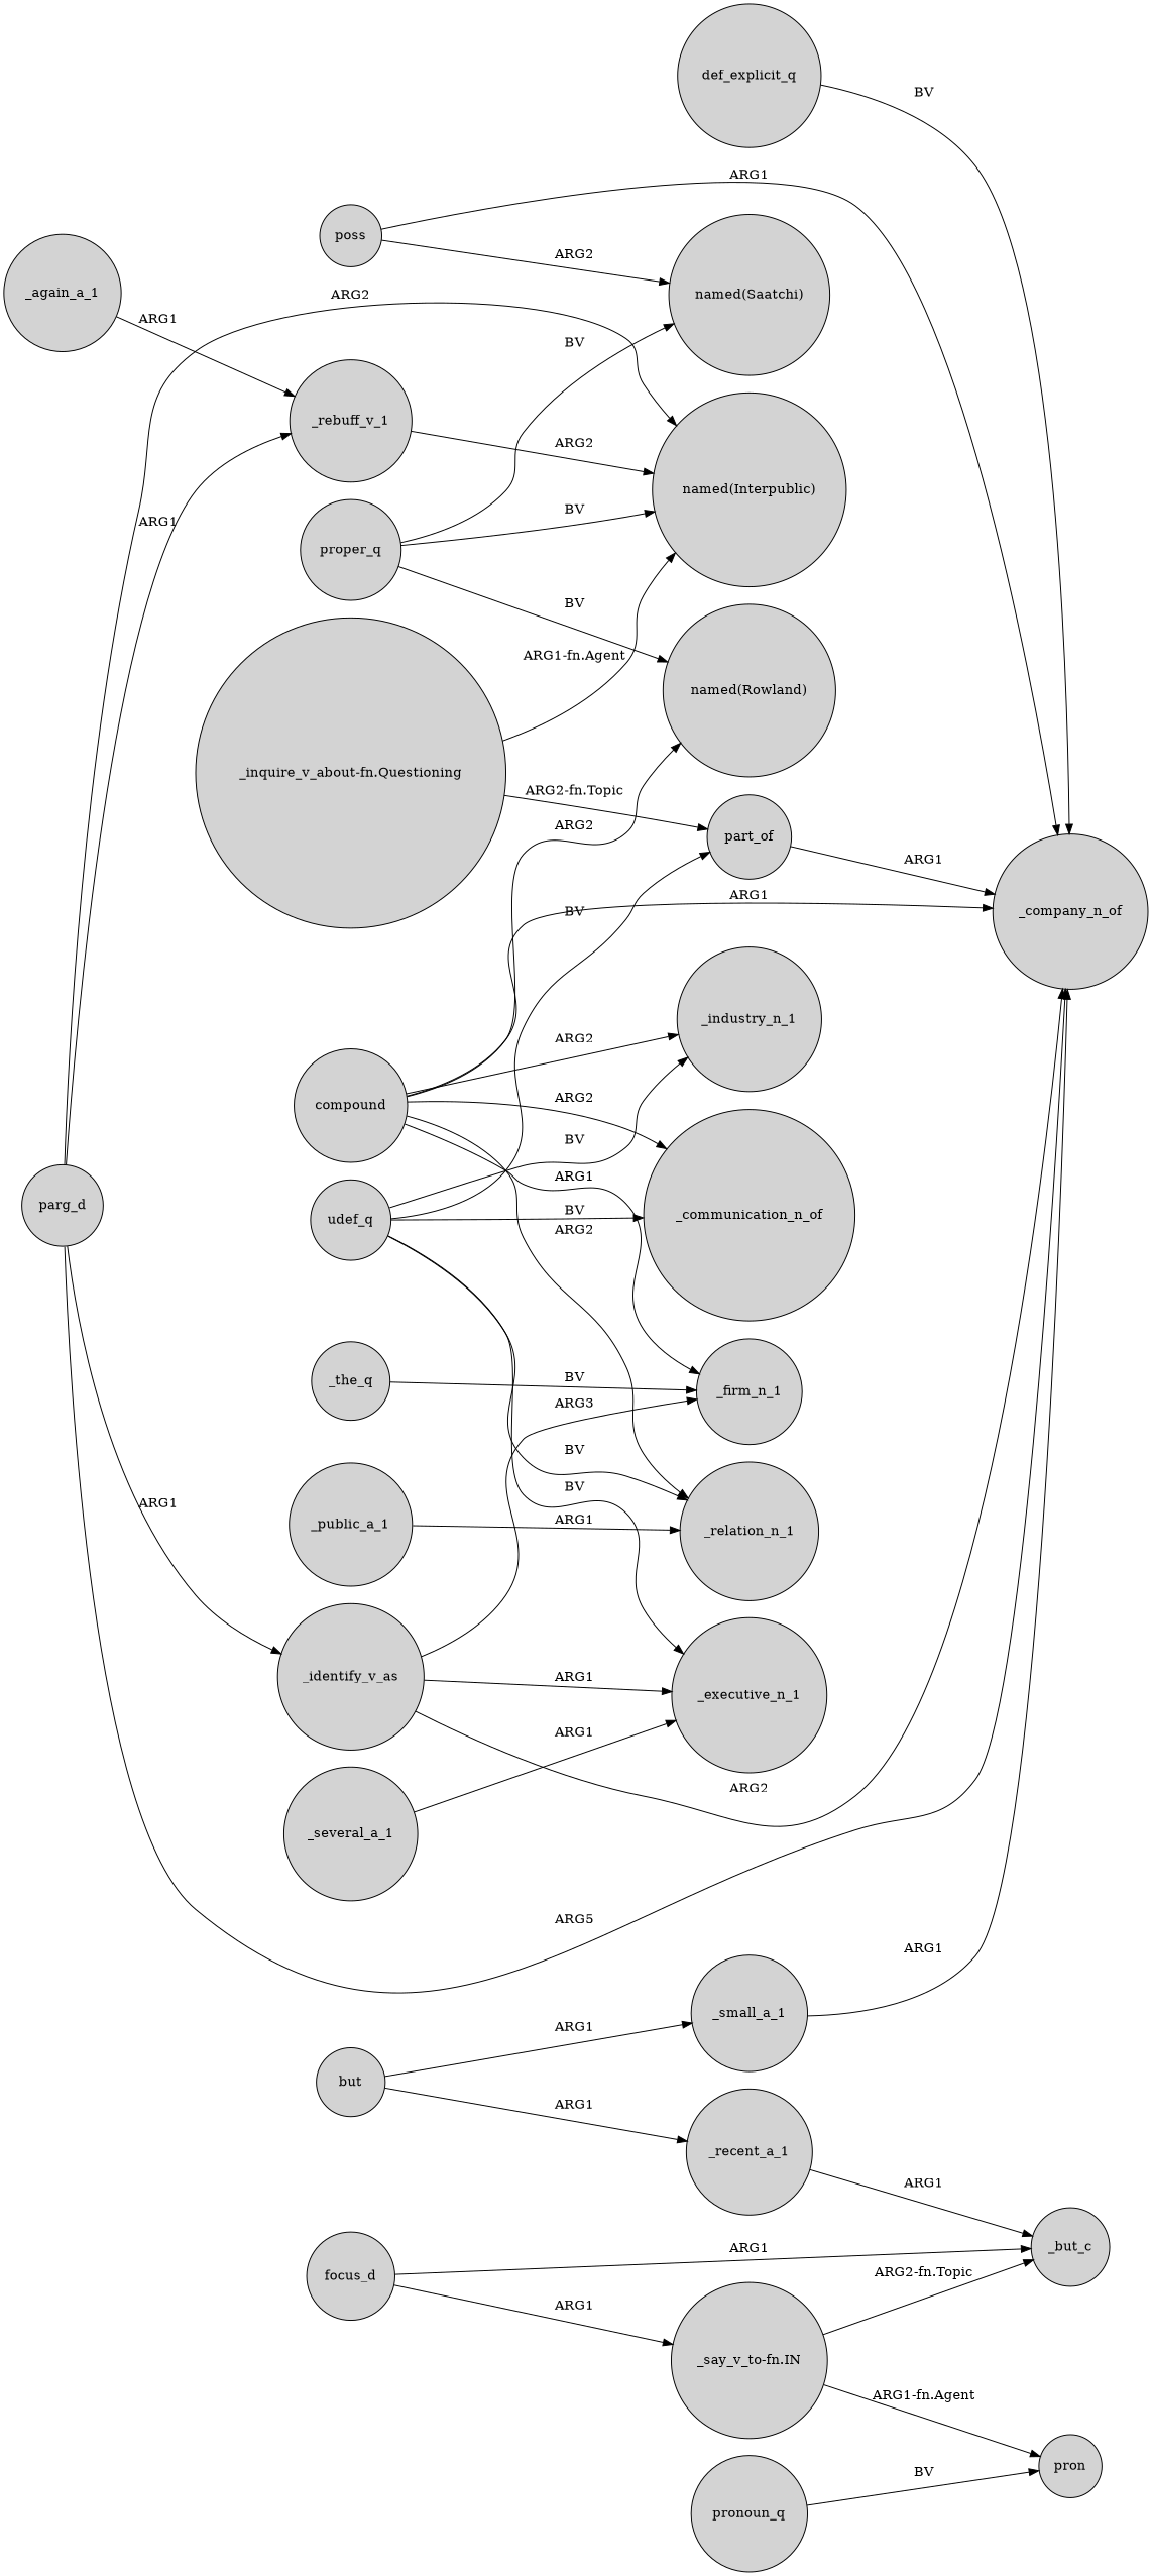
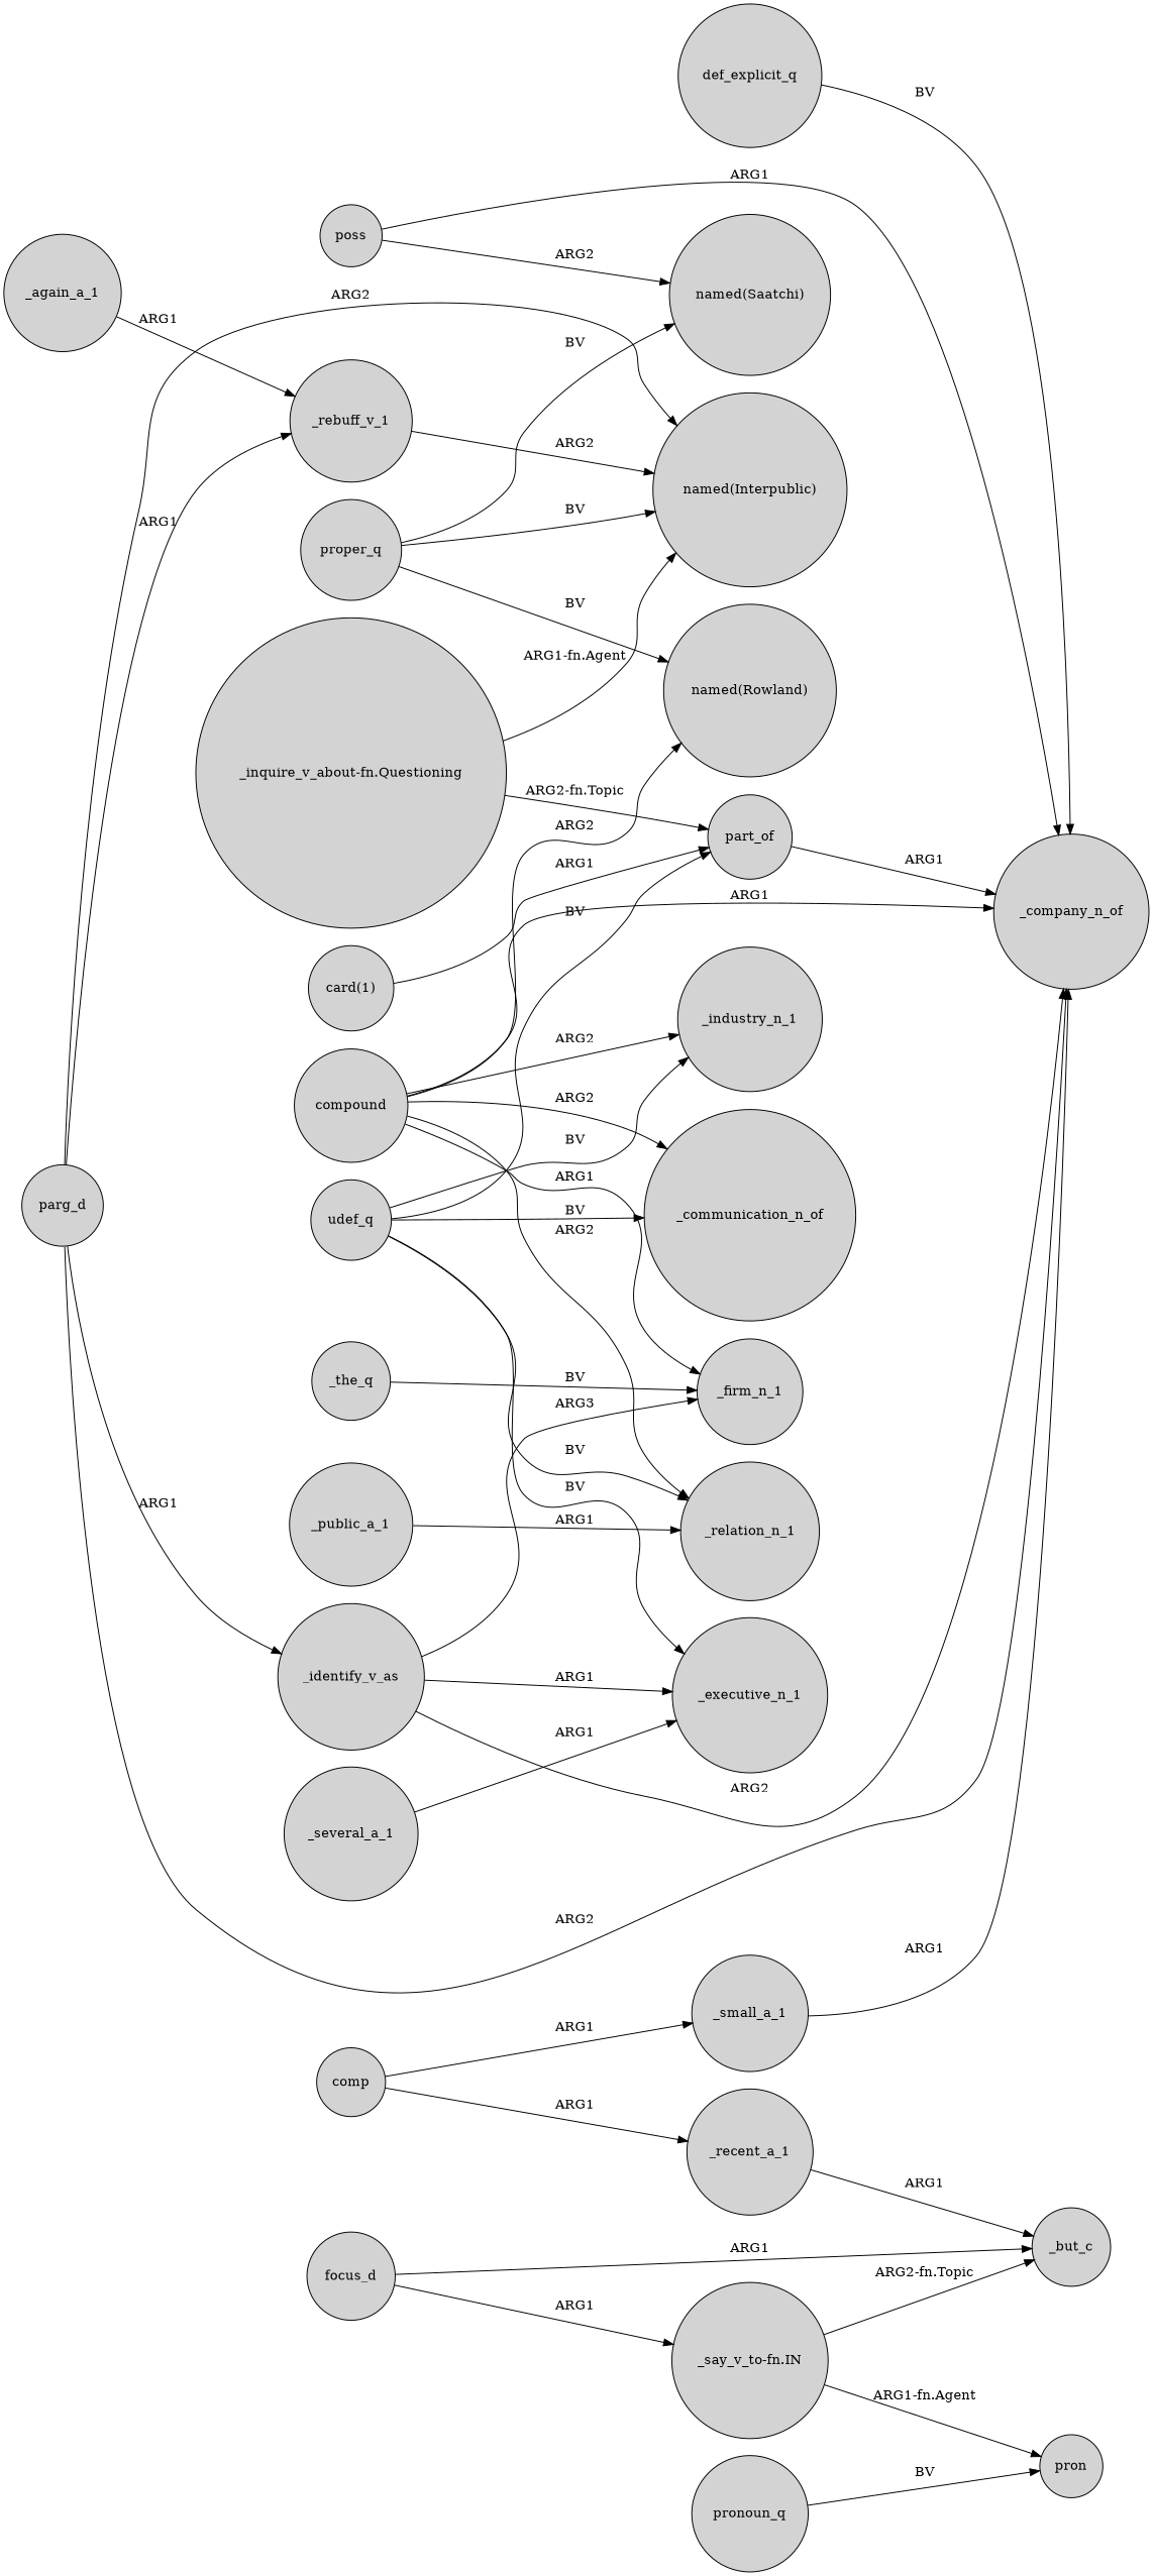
  digraph {
    rankdir=LR
    node [shape=circle style=filled]
    proper_q
    "named(Interpublic)"
    "named(Rowland)"
    "named(Saatchi)"
    _rebuff_v_1
    udef_q
    part_of
    _executive_n_1
    _relation_n_1
    _industry_n_1
    _communication_n_of
    _company_n_of
    parg_d
    _identify_v_as
    _firm_n_1
    _several_a_1
    _public_a_1
    compound
    "_inquire_v_about-fn.Questioning"
    "_say_v_to-fn.IN"
    _but_c
    pron
    def_explicit_q
    pronoun_q
-   comp [label=but]
+   comp
    _small_a_1
    _recent_a_1
    poss
    _again_a_1
+   "card(1)"
    _the_q
    focus_d
    proper_q -> "named(Interpublic)" [label=BV]
    proper_q -> "named(Rowland)" [label=BV]
    proper_q -> "named(Saatchi)" [label=BV]
    _rebuff_v_1 -> "named(Interpublic)" [label=ARG2]
    udef_q -> part_of [label=BV]
    udef_q -> _executive_n_1 [label=BV]
    udef_q -> _relation_n_1 [label=BV]
    udef_q -> _industry_n_1 [label=BV]
    udef_q -> _communication_n_of [label=BV]
    part_of -> _company_n_of [label=ARG1]
    parg_d -> "named(Interpublic)" [label=ARG2]
    parg_d -> _rebuff_v_1 [label=ARG1]
-   parg_d -> _company_n_of [label=ARG5]
+   parg_d -> _company_n_of [label=ARG2]
    parg_d -> _identify_v_as [label=ARG1]
    _identify_v_as -> _executive_n_1 [label=ARG1]
    _identify_v_as -> _company_n_of [label=ARG2]
    _identify_v_as -> _firm_n_1 [label=ARG3]
    _several_a_1 -> _executive_n_1 [label=ARG1]
    _public_a_1 -> _relation_n_1 [label=ARG1]
    compound -> "named(Rowland)" [label=ARG2]
    compound -> _relation_n_1 [label=ARG2]
    compound -> _industry_n_1 [label=ARG2]
    compound -> _communication_n_of [label=ARG2]
    compound -> _company_n_of [label=ARG1]
    compound -> _firm_n_1 [label=ARG1]
    "_inquire_v_about-fn.Questioning" -> "named(Interpublic)" [label="ARG1-fn.Agent"]
    "_inquire_v_about-fn.Questioning" -> part_of [label="ARG2-fn.Topic"]
    "_say_v_to-fn.IN" -> _but_c [label="ARG2-fn.Topic"]
    "_say_v_to-fn.IN" -> pron [label="ARG1-fn.Agent"]
    def_explicit_q -> _company_n_of [label=BV]
    pronoun_q -> pron [label=BV]
    comp -> _small_a_1 [label=ARG1]
    comp -> _recent_a_1 [label=ARG1]
    _small_a_1 -> _company_n_of [label=ARG1]
    _recent_a_1 -> _but_c [label=ARG1]
    poss -> "named(Saatchi)" [label=ARG2]
    poss -> _company_n_of [label=ARG1]
    _again_a_1 -> _rebuff_v_1 [label=ARG1]
+   "card(1)" -> part_of [label=ARG1]
    _the_q -> _firm_n_1 [label=BV]
    focus_d -> "_say_v_to-fn.IN" [label=ARG1]
    focus_d -> _but_c [label=ARG1]
  }
